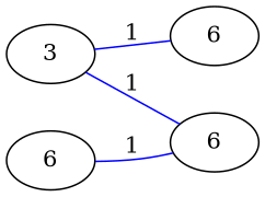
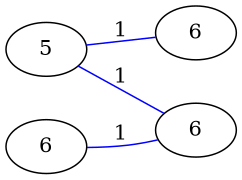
  graph {
    rankdir=LR
    fontname="DejaVu Serif"
    node [fontname="DejaVu Serif"]
    edge [color=blue fontname="DejaVu Serif"]
-   n1 [label=3]
+   n1 [label=5]
    n2 [label=6]
    n3 [label=6]
    n4 [label=6]
    n1 -- n2 [label=1]
    n1 -- n3 [label=1]
    n4 -- n3 [label=1]
  }
